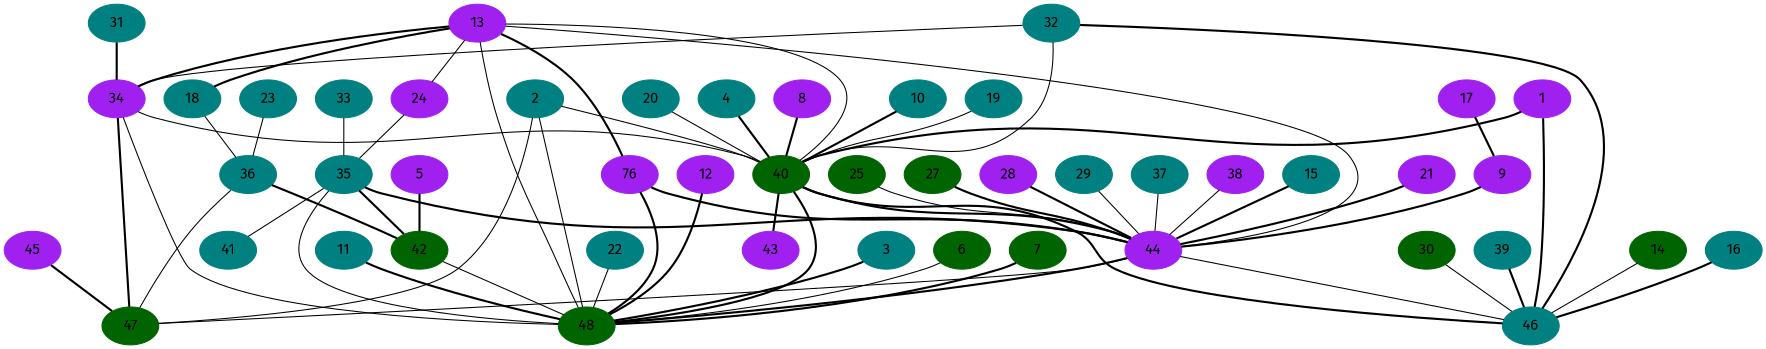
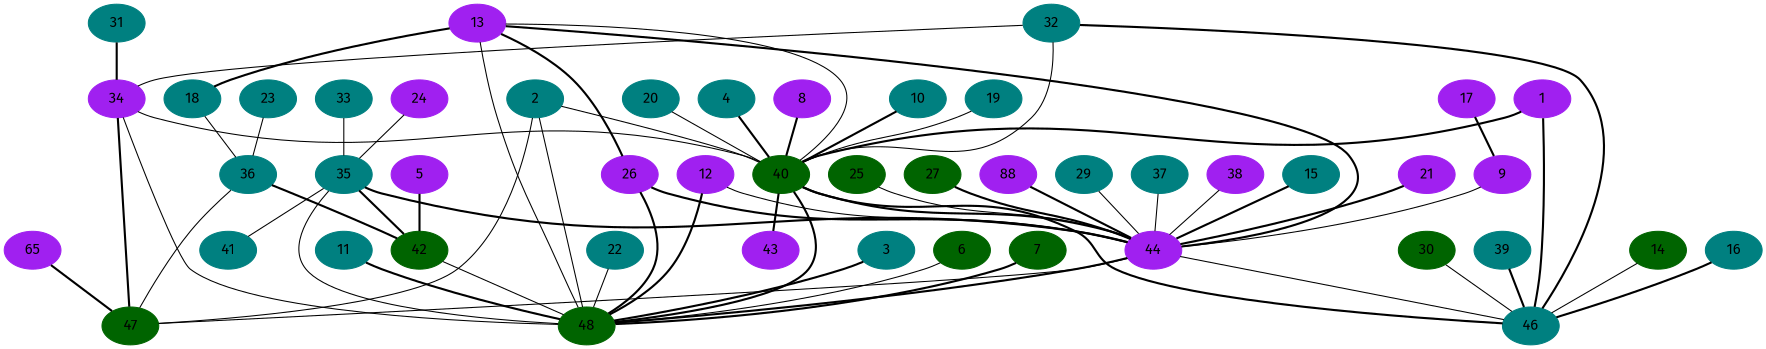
  graph {
    fontname="Fira Sans"
    node [color=teal fontname="Fira Sans" style=filled]
    edge [fontname="Fira Sans" style=bold weight=1.0]
    1 [color=purple]
    40 [color=darkgreen]
    46
    48 [color=darkgreen]
    44 [color=purple]
    43 [color=purple]
    2
    47 [color=darkgreen]
    3
    4
    5 [color=purple]
    42 [color=darkgreen]
    6 [color=darkgreen]
    7 [color=darkgreen]
    8 [color=purple]
    9 [color=purple]
    10
    11
    12 [color=purple]
    13 [color=purple]
    18
    24 [color=purple]
-   26 [color=purple label=76]
+   26 [color=purple]
    34 [color=purple]
    36
    35
    14 [color=darkgreen]
    15
    16
    17 [color=purple]
    19
    20
    21 [color=purple]
    22
    23
    41
    25 [color=darkgreen]
    27 [color=darkgreen]
-   28 [color=purple]
+   28 [color=purple label=88]
    29
    30 [color=darkgreen]
    31
    32
    33
    37
    38 [color=purple]
    39
-   45 [color=purple]
+   45 [color=purple label=65]
    1 -- 40
    1 -- 46
    40 -- 46
    40 -- 48
    40 -- 44
    40 -- 43
    44 -- 46 [style=solid]
    44 -- 48
    44 -- 47 [style=solid]
    2 -- 40 [style=solid]
    2 -- 48 [style=solid]
    2 -- 47 [style=solid]
    3 -- 48
    4 -- 40
    5 -- 42
    42 -- 48 [style=solid]
    6 -- 48 [style=solid]
    7 -- 48
    8 -- 40
-   9 -- 44
+   9 -- 44 [style=solid]
    10 -- 40
    11 -- 48
    12 -- 48
+   12 -- 44 [style=solid]
    13 -- 40 [style=solid]
    13 -- 48 [style=solid]
-   13 -- 44 [style=solid]
+   13 -- 44
    13 -- 18
-   13 -- 24 [style=solid]
    13 -- 26
-   13 -- 34
    18 -- 36 [style=solid]
    24 -- 35 [style=solid]
    26 -- 48
    26 -- 44
    34 -- 40 [style=solid weight=2.0]
    34 -- 48 [style=solid weight=2.0]
    34 -- 47
    36 -- 47 [style=solid]
    36 -- 42
    35 -- 48 [style=solid weight=2.0]
    35 -- 44
    35 -- 42
    35 -- 41 [style=solid]
    14 -- 46 [style=solid]
    15 -- 44
    16 -- 46
    17 -- 9
    19 -- 40 [style=solid]
    20 -- 40 [style=solid]
    21 -- 44
    22 -- 48 [style=solid]
    23 -- 36 [style=solid]
    25 -- 44 [style=solid]
    27 -- 44
    28 -- 44
    29 -- 44 [style=solid weight=2.0]
    30 -- 46 [style=solid]
    31 -- 34
    32 -- 40 [style=solid]
    32 -- 46
    32 -- 34 [style=solid]
    33 -- 35 [style=solid]
    37 -- 44 [style=solid]
    38 -- 44 [style=solid]
    39 -- 46
    45 -- 47
  }
